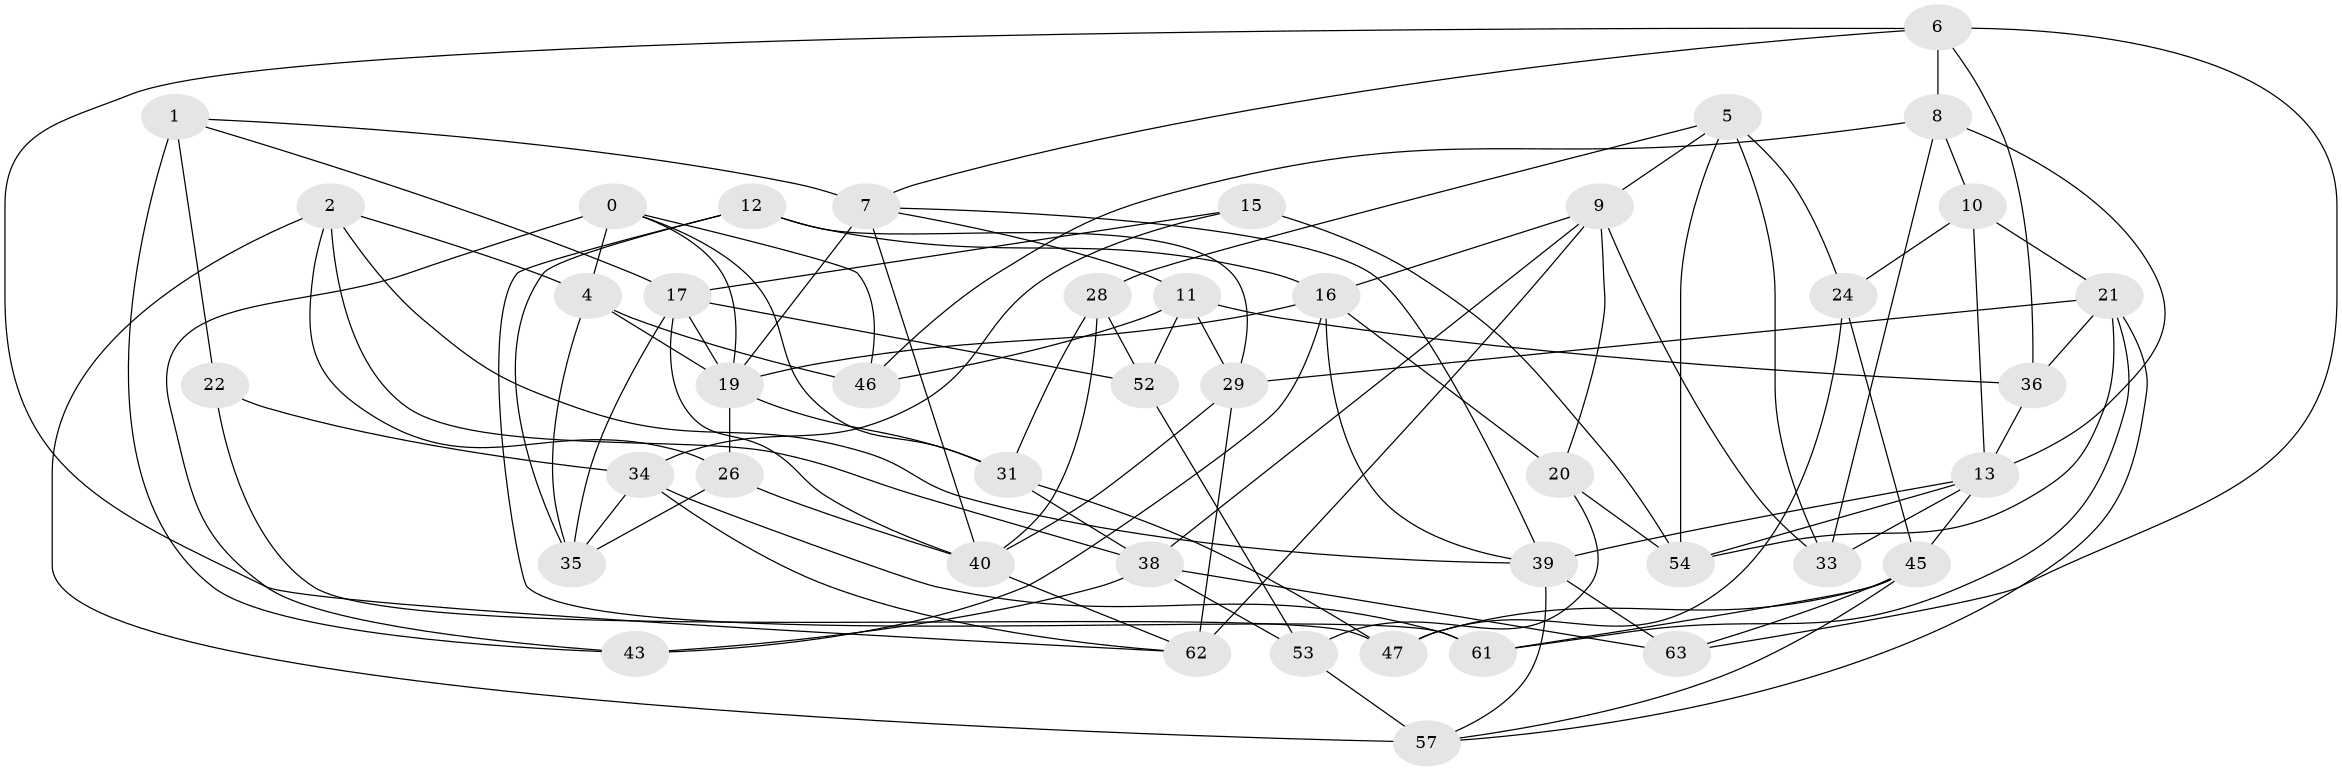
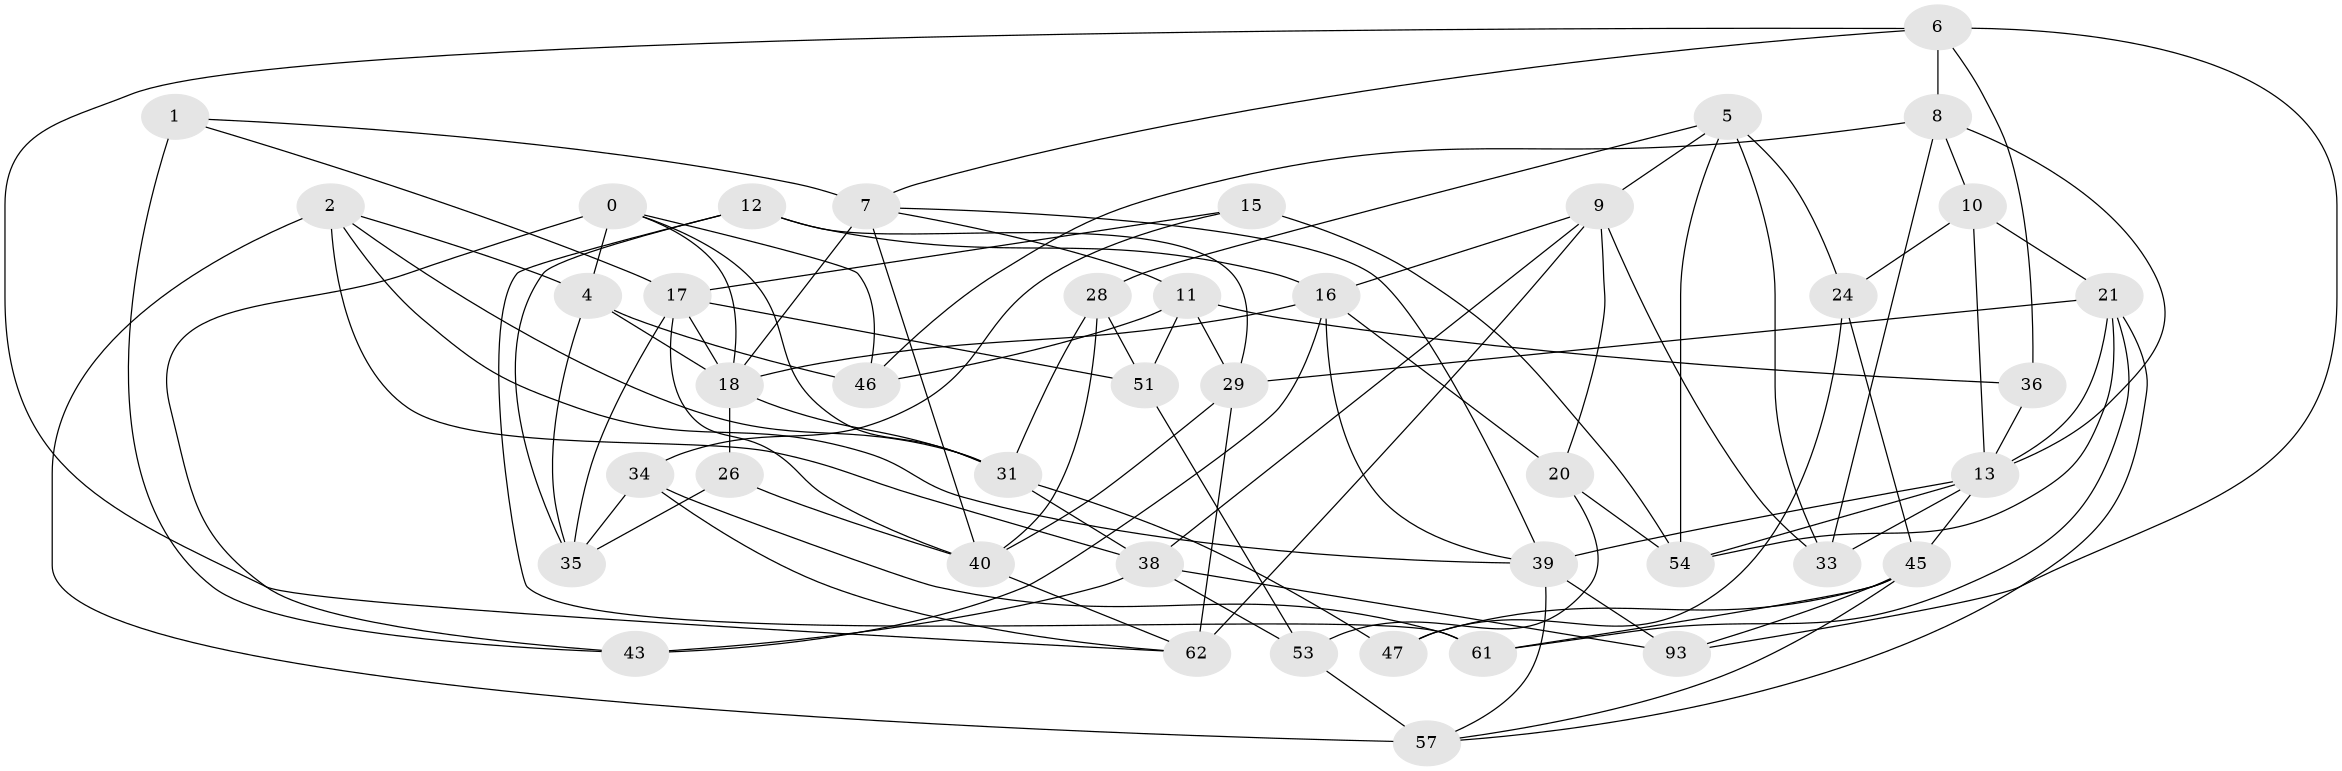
  graph {
    node [color=gray90 style=filled]
    7 [super="+18"]
    39 [super="+50"]
-   19 [super="+59"]
+   19 [super="+59" label=18]
    11 [super="+37"]
    n5 [label=40 super="+52"]
    1
    17 [super="+70"]
-   22
    43
    35 [super="+44"]
-   51 [super="+67" label=52]
+   51 [super="+67"]
    34 [super="+68"]
    47
    2 [super="+25"]
    4 [super="+32"]
    26
    38 [super="+58"]
    57 [super="+60"]
    46
-   63
+   63 [label=93]
    53
    n22 [label=0 super="+14"]
    31 [super="+41"]
    5 [super="+48"]
    9 [super="+64"]
    24 [super="+65"]
    28
    33
    54 [super="+55"]
    62 [super="+66"]
    16 [super="+40"]
    20
    45 [super="+69"]
    6 [super="+49"]
    8 [super="+23"]
    36
    10
    13 [super="+30"]
    29 [super="+56"]
    21 [super="+27"]
    61
    12
    15
    7 -- 39
    7 -- 19
    7 -- 11
    7 -- n5
    39 -- 57
    39 -- 63
    19 -- 26
    19 -- 31
    11 -- 51 [weight=2]
    11 -- 46
    11 -- 36
    11 -- 29
    n5 -- 62
    1 -- 7
    1 -- 17
-   1 -- 22
    1 -- 43
    17 -- 19
    17 -- n5
    17 -- 35
    17 -- 51
-   22 -- 34 [weight=2]
-   22 -- 47
    51 -- 53
    34 -- 35
    34 -- 62
    34 -- 61
    2 -- 39
    2 -- 4
-   2 -- 26
+   2 -- 31
    2 -- 38
    2 -- 57 [weight=2]
    4 -- 19
    4 -- 35
    4 -- 46
    26 -- n5
    26 -- 35
    38 -- 43
    38 -- 63
    38 -- 53
    53 -- 57
    n22 -- 19
    n22 -- 43
    n22 -- 4 [weight=2]
    n22 -- 46
    n22 -- 31
    31 -- 47
    31 -- 38
    5 -- 9
    5 -- 24 [weight=2]
    5 -- 28
    5 -- 33
    5 -- 54
    9 -- 38
    9 -- 33
    9 -- 62
    9 -- 16
    9 -- 20
    24 -- 47
    24 -- 45
    28 -- n5
    28 -- 51
    28 -- 31
    16 -- 39
    16 -- 19
    16 -- 43
    16 -- 20
    20 -- 53
    20 -- 54
    45 -- 47
    45 -- 57
    45 -- 63
    45 -- 61
    6 -- 7
    6 -- 63
    6 -- 62
    6 -- 8 [weight=2]
    6 -- 36
    8 -- 46
    8 -- 33
    8 -- 10
    8 -- 13
    36 -- 13
    10 -- 24
    10 -- 13
    10 -- 21
    13 -- 39
    13 -- 33
    13 -- 54
    13 -- 45
    29 -- n5
    29 -- 62 [weight=2]
    21 -- 57
    21 -- 54
-   21 -- 36
+   21 -- 13
    21 -- 29
    21 -- 61
    12 -- 35
    12 -- 16
    12 -- 29
    12 -- 61
    15 -- 17
    15 -- 34
    15 -- 54 [weight=2]
  }
